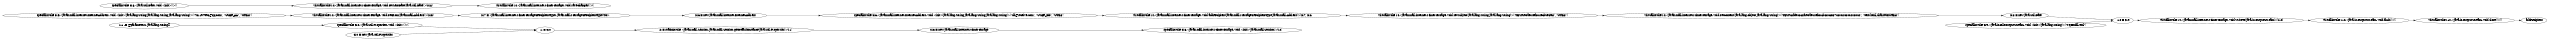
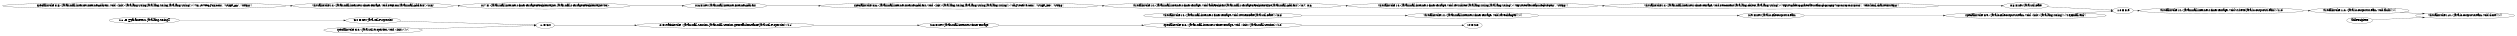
  digraph {
    rankdir=LR
    "r11 := @parameter0: java.lang.String[]"
    "$r0 = new java.util.Properties"
    "r1 = $r0"
    "specialinvoke $r0.<java.util.Properties: void <init>()>()"
    "r2 = staticinvoke <javax.mail.Session: javax.mail.Session getDefaultInstance(java.util.Properties)>(r1)"
    "$r3 = new javax.mail.internet.MimeMessage"
    "specialinvoke $r3.<javax.mail.internet.MimeMessage: void <init>(javax.mail.Session)>(r2)"
+   "r4 = $r3"
    "specialinvoke $r5.<javax.mail.internet.InternetAddress: void <init>(java.lang.String,java.lang.String,java.lang.String)>(\"751197996@qq.com\", \"USER_AA\", \"UTF-8\")"
    "virtualinvoke r4.<javax.mail.internet.MimeMessage: void setFrom(javax.mail.Address)>($r5)"
    "$r7 = <javax.mail.internet.MimeMessage$RecipientType: javax.mail.Message$RecipientType TO>"
    "$r6 = new javax.mail.internet.InternetAddress"
    "specialinvoke $r6.<javax.mail.internet.InternetAddress: void <init>(java.lang.String,java.lang.String,java.lang.String)>(\"dd@receive.com\", \"USER_DD\", \"UTF-8\")"
    "virtualinvoke r4.<javax.mail.internet.MimeMessage: void addRecipient(javax.mail.Message$RecipientType,javax.mail.Address)>($r7, $r6)"
    "virtualinvoke r4.<javax.mail.internet.MimeMessage: void setSubject(java.lang.String,java.lang.String)>(\"TEST\u90ae\u4ef6\u4e3b\u9898\", \"UTF-8\")"
    "virtualinvoke r4.<javax.mail.internet.MimeMessage: void setContent(java.lang.Object,java.lang.String)>(\"TEST\u8fd9\u662f\u90ae\u4ef6\u6b63\u6587\u3002\u3002\u3002\", \"text/html;charset=UTF-8\")"
    "$r8 = new java.util.Date"
    "r10 = $r9"
-   "specialinvoke $r8.<java.util.Date: void <init>()>()"
    "virtualinvoke r4.<javax.mail.internet.MimeMessage: void setSentDate(java.util.Date)>($r8)"
    "virtualinvoke r4.<javax.mail.internet.MimeMessage: void saveChanges()>()"
+   "$r9 = new java.io.FileOutputStream"
    "specialinvoke $r9.<java.io.FileOutputStream: void <init>(java.lang.String)>(\"MyEmail.eml\")"
    "virtualinvoke r4.<javax.mail.internet.MimeMessage: void writeTo(java.io.OutputStream)>(r10)"
    "virtualinvoke r10.<java.io.OutputStream: void flush()>()"
    "virtualinvoke r10.<java.io.OutputStream: void close()>()"
    n27 [label=addRecipient]
-   "r11 := @parameter0: java.lang.String[]" -> "specialinvoke $r0.<java.util.Properties: void <init>()>()"
+   "r11 := @parameter0: java.lang.String[]" -> "$r0 = new java.util.Properties"
    "$r0 = new java.util.Properties" -> "r1 = $r0"
    "r1 = $r0" -> "r2 = staticinvoke <javax.mail.Session: javax.mail.Session getDefaultInstance(java.util.Properties)>(r1)"
    "specialinvoke $r0.<java.util.Properties: void <init>()>()" -> "r1 = $r0"
    "r2 = staticinvoke <javax.mail.Session: javax.mail.Session getDefaultInstance(java.util.Properties)>(r1)" -> "$r3 = new javax.mail.internet.MimeMessage"
    "$r3 = new javax.mail.internet.MimeMessage" -> "specialinvoke $r3.<javax.mail.internet.MimeMessage: void <init>(javax.mail.Session)>(r2)"
+   "specialinvoke $r3.<javax.mail.internet.MimeMessage: void <init>(javax.mail.Session)>(r2)" -> "r4 = $r3"
    "specialinvoke $r5.<javax.mail.internet.InternetAddress: void <init>(java.lang.String,java.lang.String,java.lang.String)>(\"751197996@qq.com\", \"USER_AA\", \"UTF-8\")" -> "virtualinvoke r4.<javax.mail.internet.MimeMessage: void setFrom(javax.mail.Address)>($r5)"
    "virtualinvoke r4.<javax.mail.internet.MimeMessage: void setFrom(javax.mail.Address)>($r5)" -> "$r7 = <javax.mail.internet.MimeMessage$RecipientType: javax.mail.Message$RecipientType TO>"
    "$r7 = <javax.mail.internet.MimeMessage$RecipientType: javax.mail.Message$RecipientType TO>" -> "$r6 = new javax.mail.internet.InternetAddress"
    "$r6 = new javax.mail.internet.InternetAddress" -> "specialinvoke $r6.<javax.mail.internet.InternetAddress: void <init>(java.lang.String,java.lang.String,java.lang.String)>(\"dd@receive.com\", \"USER_DD\", \"UTF-8\")"
    "specialinvoke $r6.<javax.mail.internet.InternetAddress: void <init>(java.lang.String,java.lang.String,java.lang.String)>(\"dd@receive.com\", \"USER_DD\", \"UTF-8\")" -> "virtualinvoke r4.<javax.mail.internet.MimeMessage: void addRecipient(javax.mail.Message$RecipientType,javax.mail.Address)>($r7, $r6)"
    "virtualinvoke r4.<javax.mail.internet.MimeMessage: void addRecipient(javax.mail.Message$RecipientType,javax.mail.Address)>($r7, $r6)" -> "virtualinvoke r4.<javax.mail.internet.MimeMessage: void setSubject(java.lang.String,java.lang.String)>(\"TEST\u90ae\u4ef6\u4e3b\u9898\", \"UTF-8\")"
    "virtualinvoke r4.<javax.mail.internet.MimeMessage: void setSubject(java.lang.String,java.lang.String)>(\"TEST\u90ae\u4ef6\u4e3b\u9898\", \"UTF-8\")" -> "virtualinvoke r4.<javax.mail.internet.MimeMessage: void setContent(java.lang.Object,java.lang.String)>(\"TEST\u8fd9\u662f\u90ae\u4ef6\u6b63\u6587\u3002\u3002\u3002\", \"text/html;charset=UTF-8\")"
    "virtualinvoke r4.<javax.mail.internet.MimeMessage: void setContent(java.lang.Object,java.lang.String)>(\"TEST\u8fd9\u662f\u90ae\u4ef6\u6b63\u6587\u3002\u3002\u3002\", \"text/html;charset=UTF-8\")" -> "$r8 = new java.util.Date"
    "$r8 = new java.util.Date" -> "r10 = $r9"
    "r10 = $r9" -> "virtualinvoke r4.<javax.mail.internet.MimeMessage: void writeTo(java.io.OutputStream)>(r10)"
-   "specialinvoke $r8.<java.util.Date: void <init>()>()" -> "virtualinvoke r4.<javax.mail.internet.MimeMessage: void setSentDate(java.util.Date)>($r8)"
    "virtualinvoke r4.<javax.mail.internet.MimeMessage: void setSentDate(java.util.Date)>($r8)" -> "virtualinvoke r4.<javax.mail.internet.MimeMessage: void saveChanges()>()"
+   "virtualinvoke r4.<javax.mail.internet.MimeMessage: void saveChanges()>()" -> "$r9 = new java.io.FileOutputStream"
+   "$r9 = new java.io.FileOutputStream" -> "specialinvoke $r9.<java.io.FileOutputStream: void <init>(java.lang.String)>(\"MyEmail.eml\")"
    "specialinvoke $r9.<java.io.FileOutputStream: void <init>(java.lang.String)>(\"MyEmail.eml\")" -> "r10 = $r9"
    "virtualinvoke r4.<javax.mail.internet.MimeMessage: void writeTo(java.io.OutputStream)>(r10)" -> "virtualinvoke r10.<java.io.OutputStream: void flush()>()"
    "virtualinvoke r10.<java.io.OutputStream: void flush()>()" -> "virtualinvoke r10.<java.io.OutputStream: void close()>()"
-   "virtualinvoke r10.<java.io.OutputStream: void close()>()" -> n27
+   n27 -> "virtualinvoke r10.<java.io.OutputStream: void close()>()"
  }
